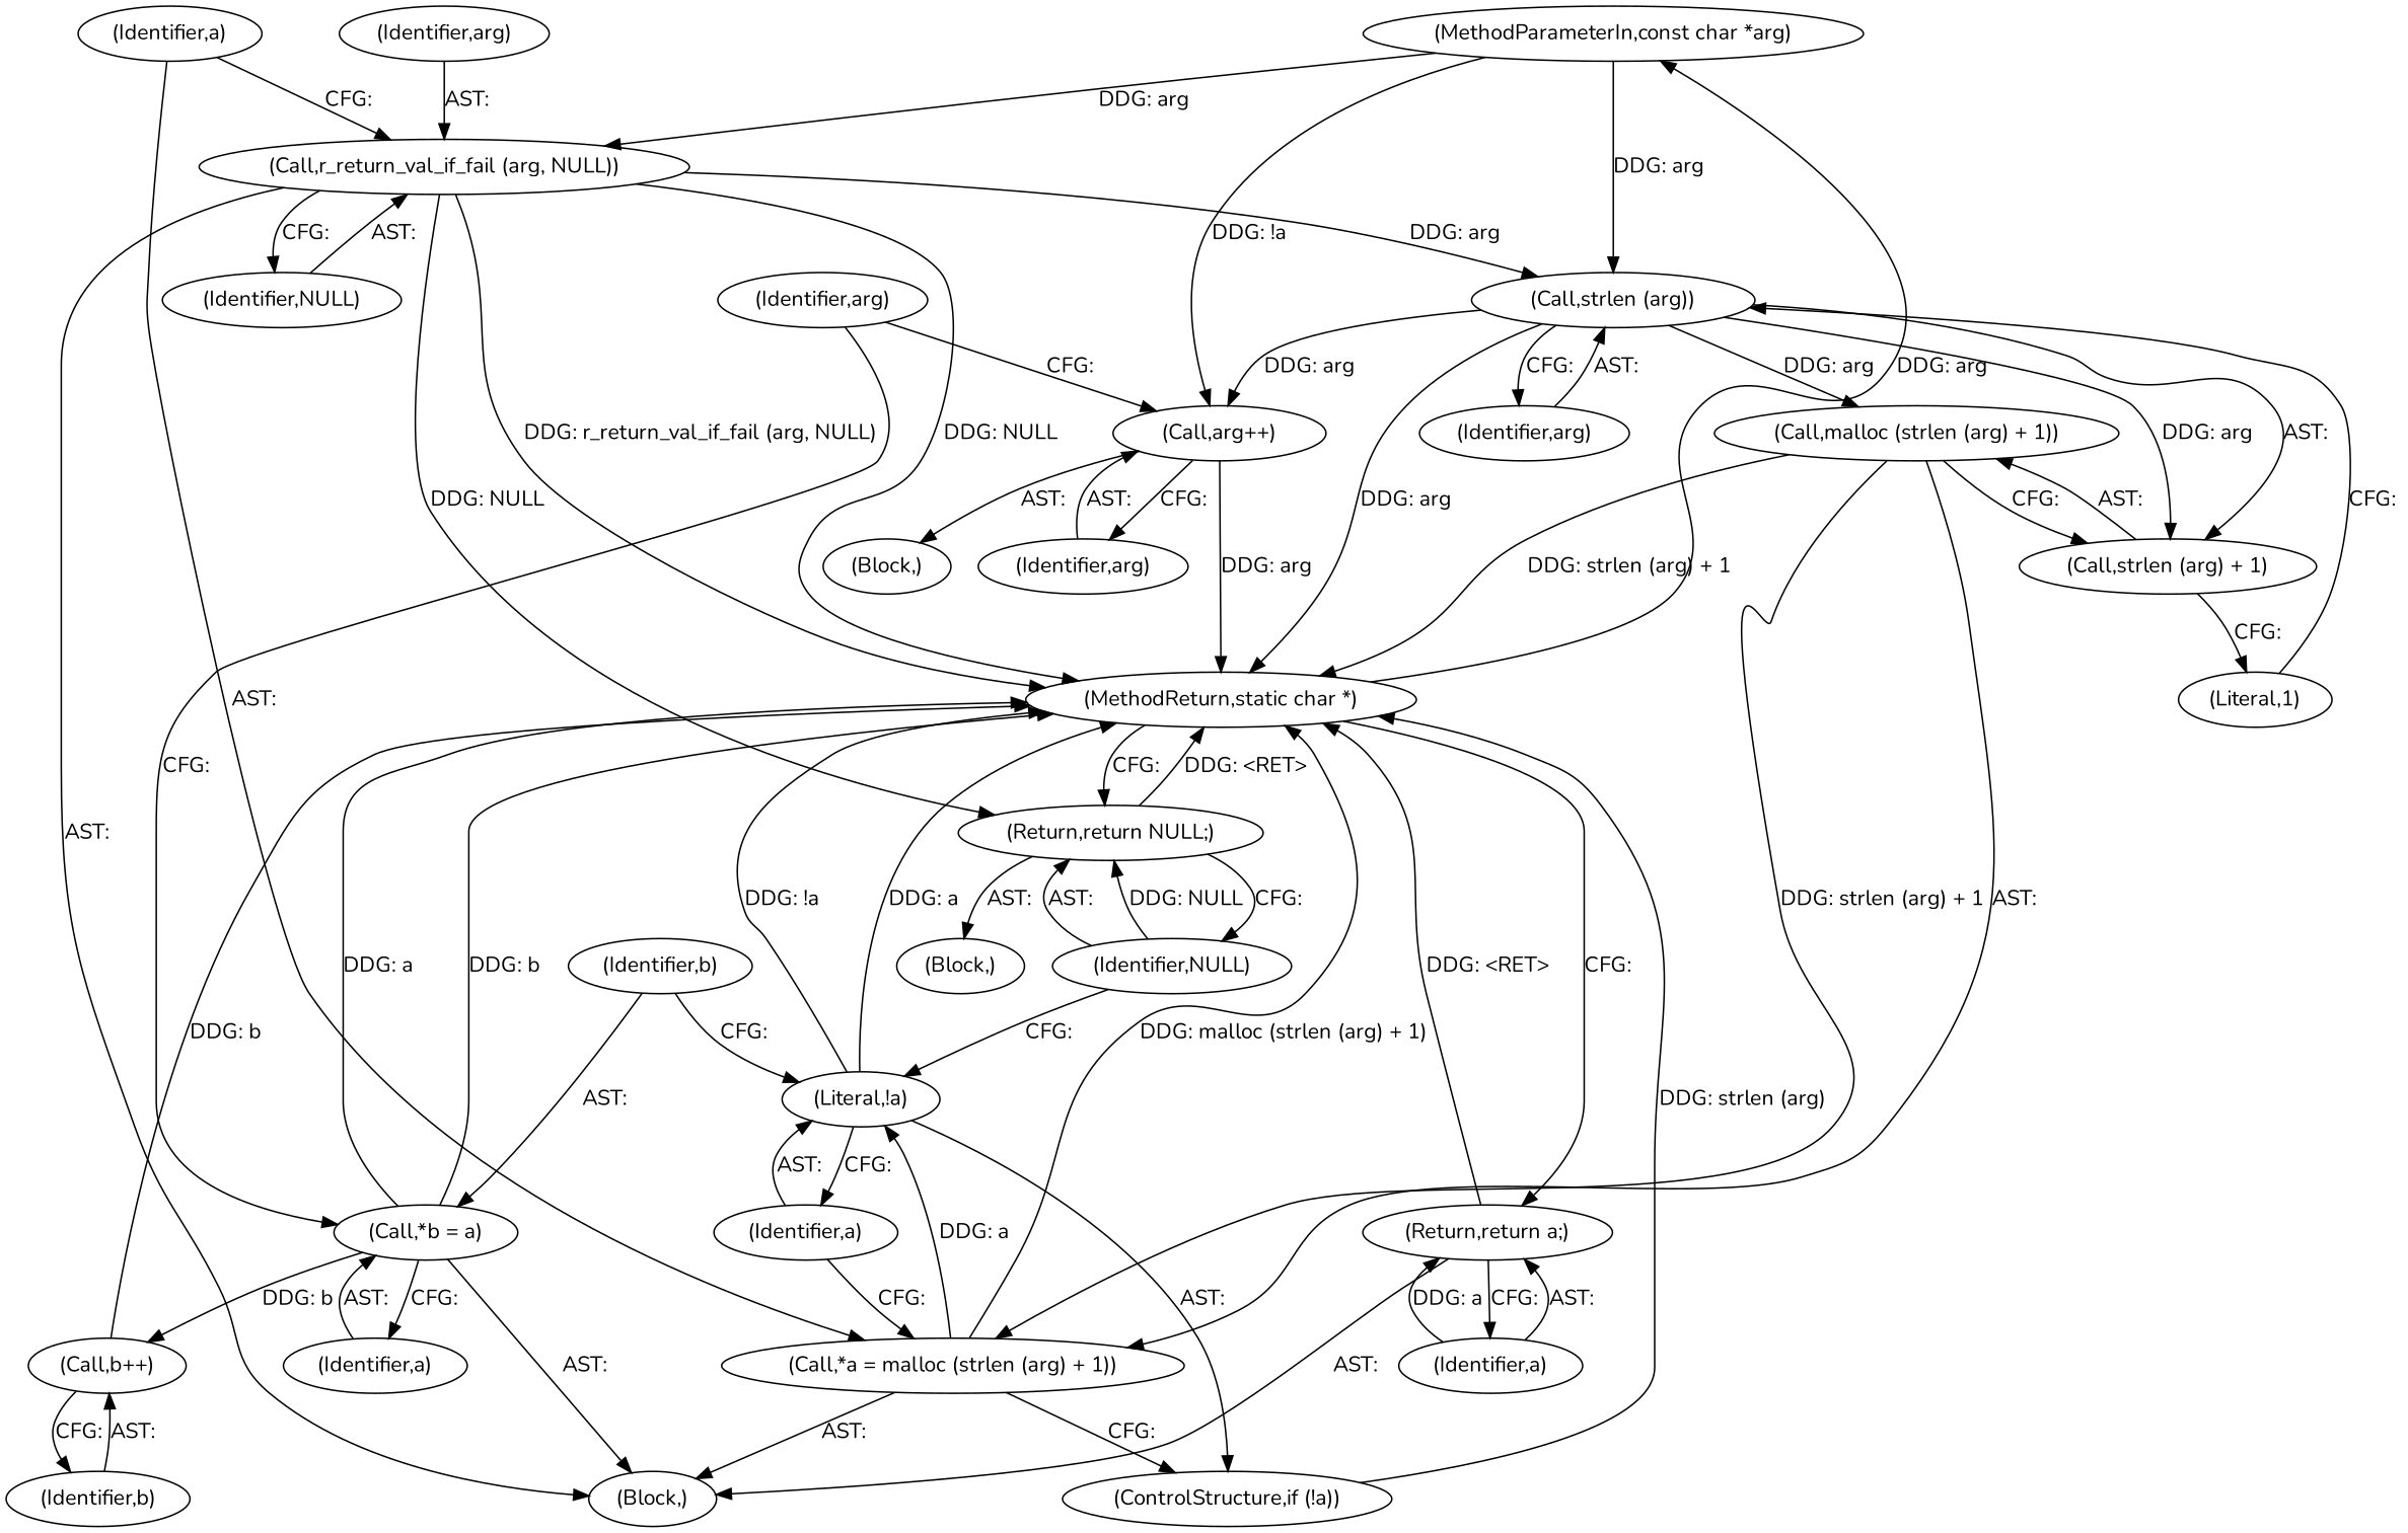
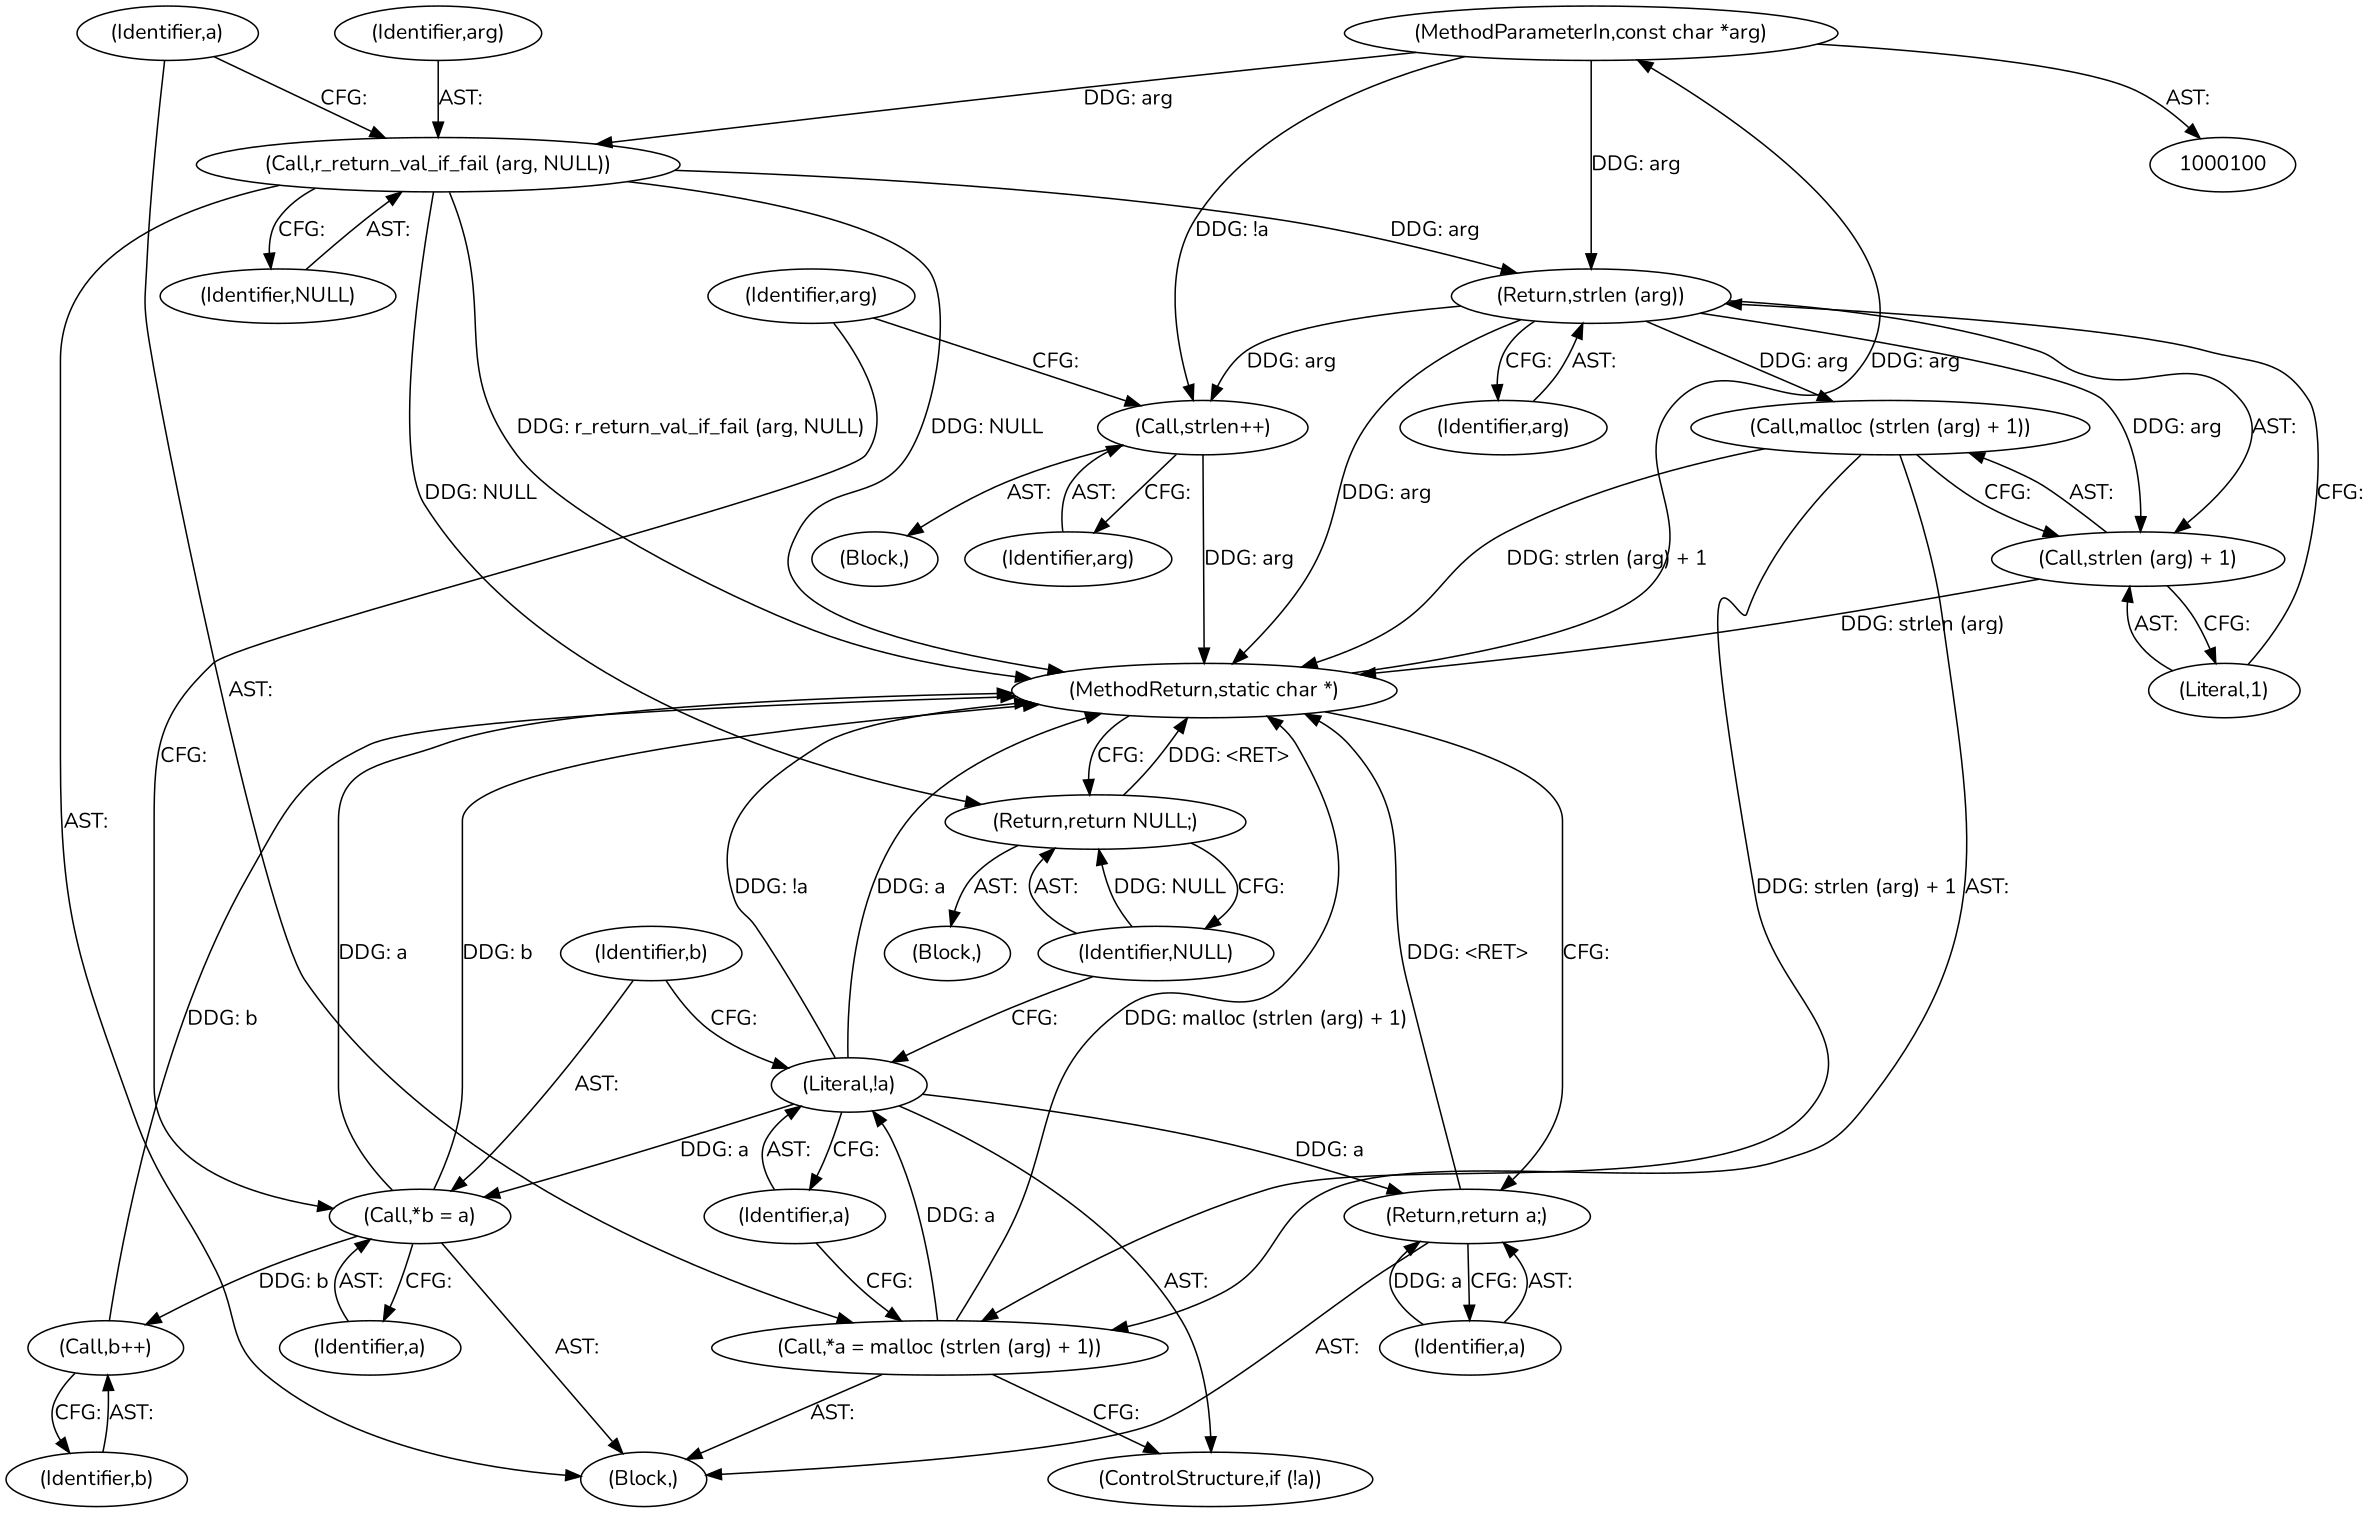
  digraph {
    fontname=Nunito
    node [fontname=Nunito]
    edge [fontname=Nunito]
    n1 [label="(MethodParameterIn,const char *arg)"]
    n2 [label="(Call,r_return_val_if_fail (arg, NULL))"]
-   n3 [label="(Call,strlen (arg))"]
-   n4 [label="(Call,arg++)"]
+   n3 [label="(Return,strlen (arg))"]
+   n4 [label="(Call,strlen++)"]
+   1000100
    n6 [label="(MethodReturn,static char *)"]
    n7 [label="(Return,return NULL;)"]
    n8 [label="(Block,)"]
    n9 [label="(Identifier,NULL)"]
    n10 [label="(Call,malloc (strlen (arg) + 1))"]
    n11 [label="(Call,strlen (arg) + 1)"]
    n12 [label="(Identifier,arg)"]
    n13 [label="(Block,)"]
    n14 [label="(Identifier,arg)"]
    n15 [label="(Return,return a;)"]
    n16 [label="(Identifier,NULL)"]
    n17 [label="(Block,)"]
    n18 [label="(Call,*a = malloc (strlen (arg) + 1))"]
    n19 [label="(Literal,1)"]
    n20 [label="(Literal,!a)"]
    n21 [label="(ControlStructure,if (!a))"]
    n22 [label="(Call,*b = a)"]
    n23 [label="(Identifier,a)"]
    n24 [label="(Call,b++)"]
    n25 [label="(Identifier,a)"]
    n26 [label="(Identifier,a)"]
    n27 [label="(Identifier,b)"]
    n28 [label="(Identifier,arg)"]
    n29 [label="(Identifier,b)"]
    n30 [label="(Identifier,arg)"]
    n31 [label="(Identifier,a)"]
    n1 -> n2 [label="DDG: arg"]
    n1 -> n3 [label="DDG: arg"]
    n1 -> n4 [label="DDG: !a"]
+   n1 -> 1000100 [label="AST: "]
    n2 -> n3 [label="DDG: arg"]
    n2 -> n6 [label="DDG: NULL"]
    n2 -> n6 [label="DDG: r_return_val_if_fail (arg, NULL)"]
    n2 -> n7 [label="DDG: NULL"]
    n2 -> n8 [label="AST: "]
    n2 -> n9 [label="CFG: "]
    n3 -> n4 [label="DDG: arg"]
    n3 -> n6 [label="DDG: arg"]
    n3 -> n10 [label="DDG: arg"]
    n3 -> n11 [label="AST: "]
    n3 -> n11 [label="DDG: arg"]
    n3 -> n12 [label="CFG: "]
    n4 -> n6 [label="DDG: arg"]
    n4 -> n13 [label="AST: "]
    n4 -> n14 [label="CFG: "]
    n6 -> n1 [label="DDG: arg"]
    n6 -> n7 [label="CFG: "]
    n6 -> n15 [label="CFG: "]
    n7 -> n6 [label="DDG: <RET>"]
    n7 -> n16 [label="CFG: "]
    n7 -> n17 [label="AST: "]
    n9 -> n2 [label="AST: "]
    n10 -> n6 [label="DDG: strlen (arg) + 1"]
    n10 -> n11 [label="CFG: "]
    n10 -> n18 [label="AST: "]
    n10 -> n18 [label="DDG: strlen (arg) + 1"]
-   n21 -> n6 [label="DDG: strlen (arg)"]
+   n11 -> n6 [label="DDG: strlen (arg)"]
    n11 -> n10 [label="AST: "]
    n11 -> n19 [label="CFG: "]
    n12 -> n3 [label="AST: "]
    n14 -> n4 [label="AST: "]
    n15 -> n6 [label="DDG: <RET>"]
    n15 -> n8 [label="AST: "]
    n15 -> n26 [label="CFG: "]
    n16 -> n7 [label="AST: "]
    n16 -> n7 [label="DDG: NULL"]
    n16 -> n20 [label="CFG: "]
    n18 -> n6 [label="DDG: malloc (strlen (arg) + 1)"]
    n18 -> n8 [label="AST: "]
    n18 -> n20 [label="DDG: a"]
    n18 -> n21 [label="CFG: "]
    n19 -> n3 [label="CFG: "]
+   n19 -> n11 [label="AST: "]
    n20 -> n6 [label="DDG: !a"]
    n20 -> n6 [label="DDG: a"]
+   n20 -> n15 [label="DDG: a"]
    n20 -> n21 [label="AST: "]
+   n20 -> n22 [label="DDG: a"]
    n20 -> n23 [label="CFG: "]
    n22 -> n6 [label="DDG: a"]
    n22 -> n6 [label="DDG: b"]
    n22 -> n8 [label="AST: "]
    n22 -> n24 [label="DDG: b"]
    n22 -> n25 [label="CFG: "]
    n23 -> n18 [label="CFG: "]
    n23 -> n20 [label="AST: "]
    n24 -> n6 [label="DDG: b"]
    n24 -> n27 [label="CFG: "]
    n25 -> n22 [label="AST: "]
    n26 -> n15 [label="AST: "]
    n26 -> n15 [label="DDG: a"]
    n27 -> n24 [label="AST: "]
    n28 -> n4 [label="CFG: "]
    n28 -> n22 [label="CFG: "]
    n29 -> n20 [label="CFG: "]
    n29 -> n22 [label="AST: "]
    n30 -> n2 [label="AST: "]
    n31 -> n2 [label="CFG: "]
    n31 -> n18 [label="AST: "]
  }
